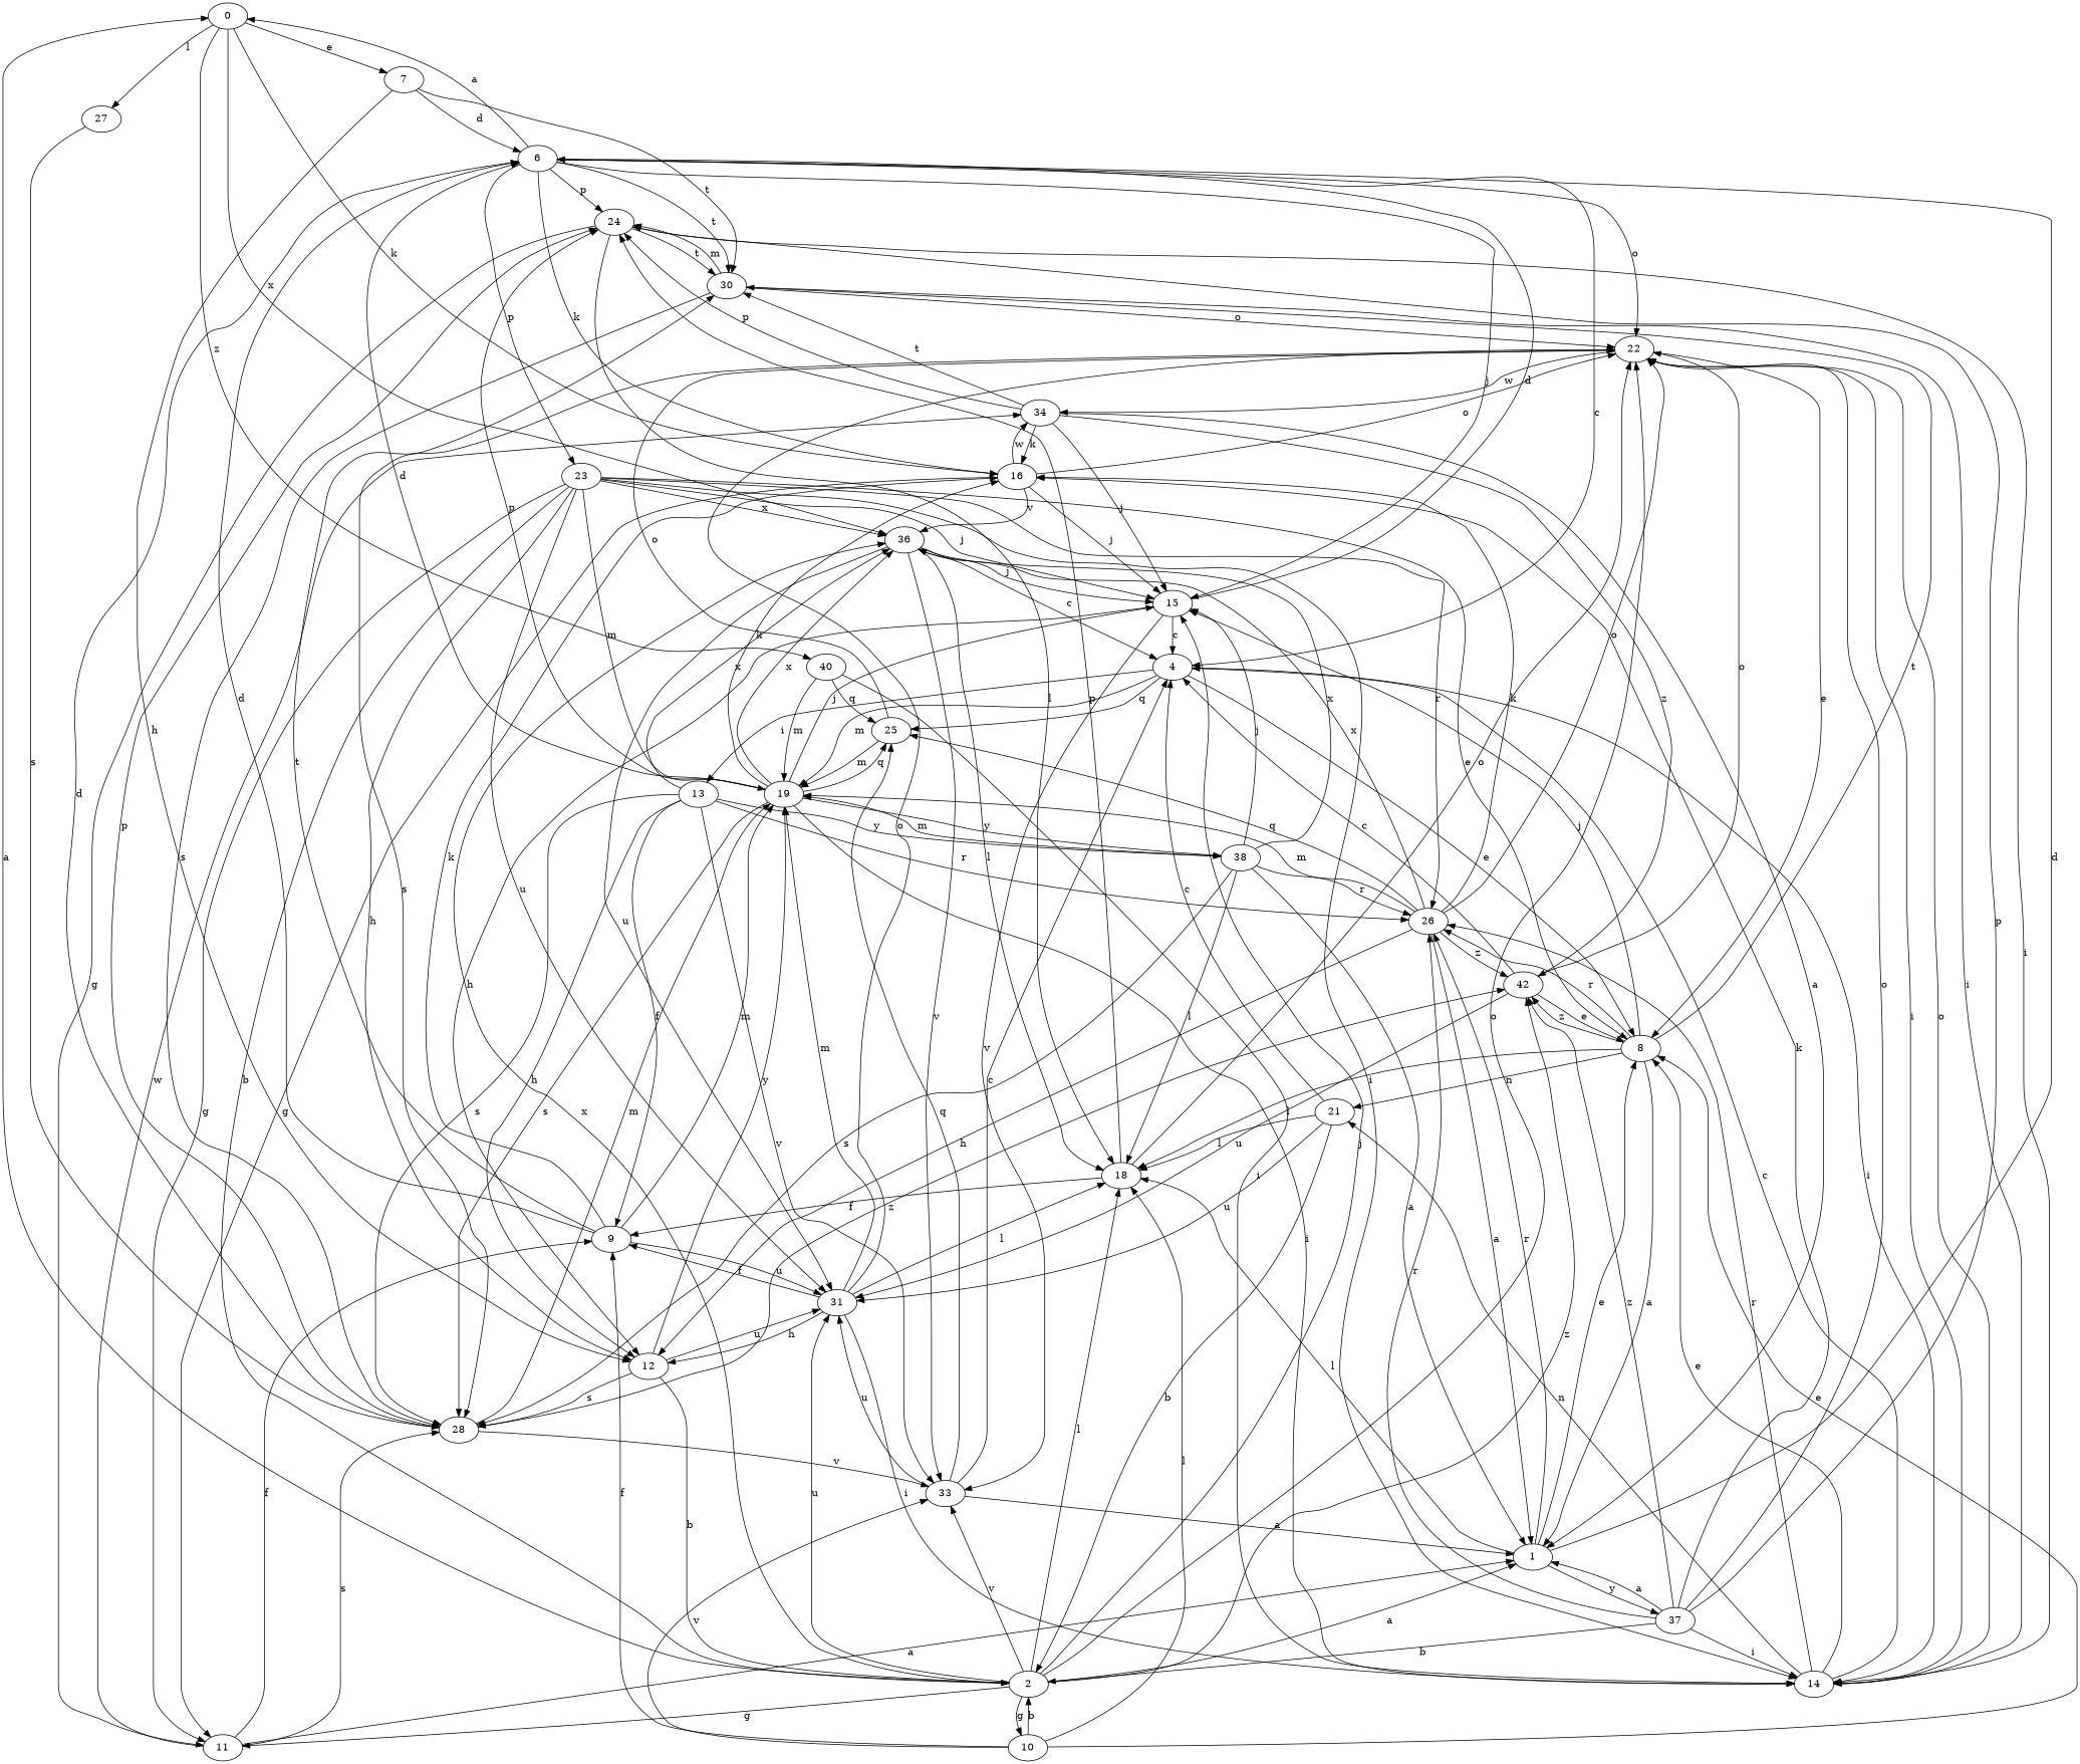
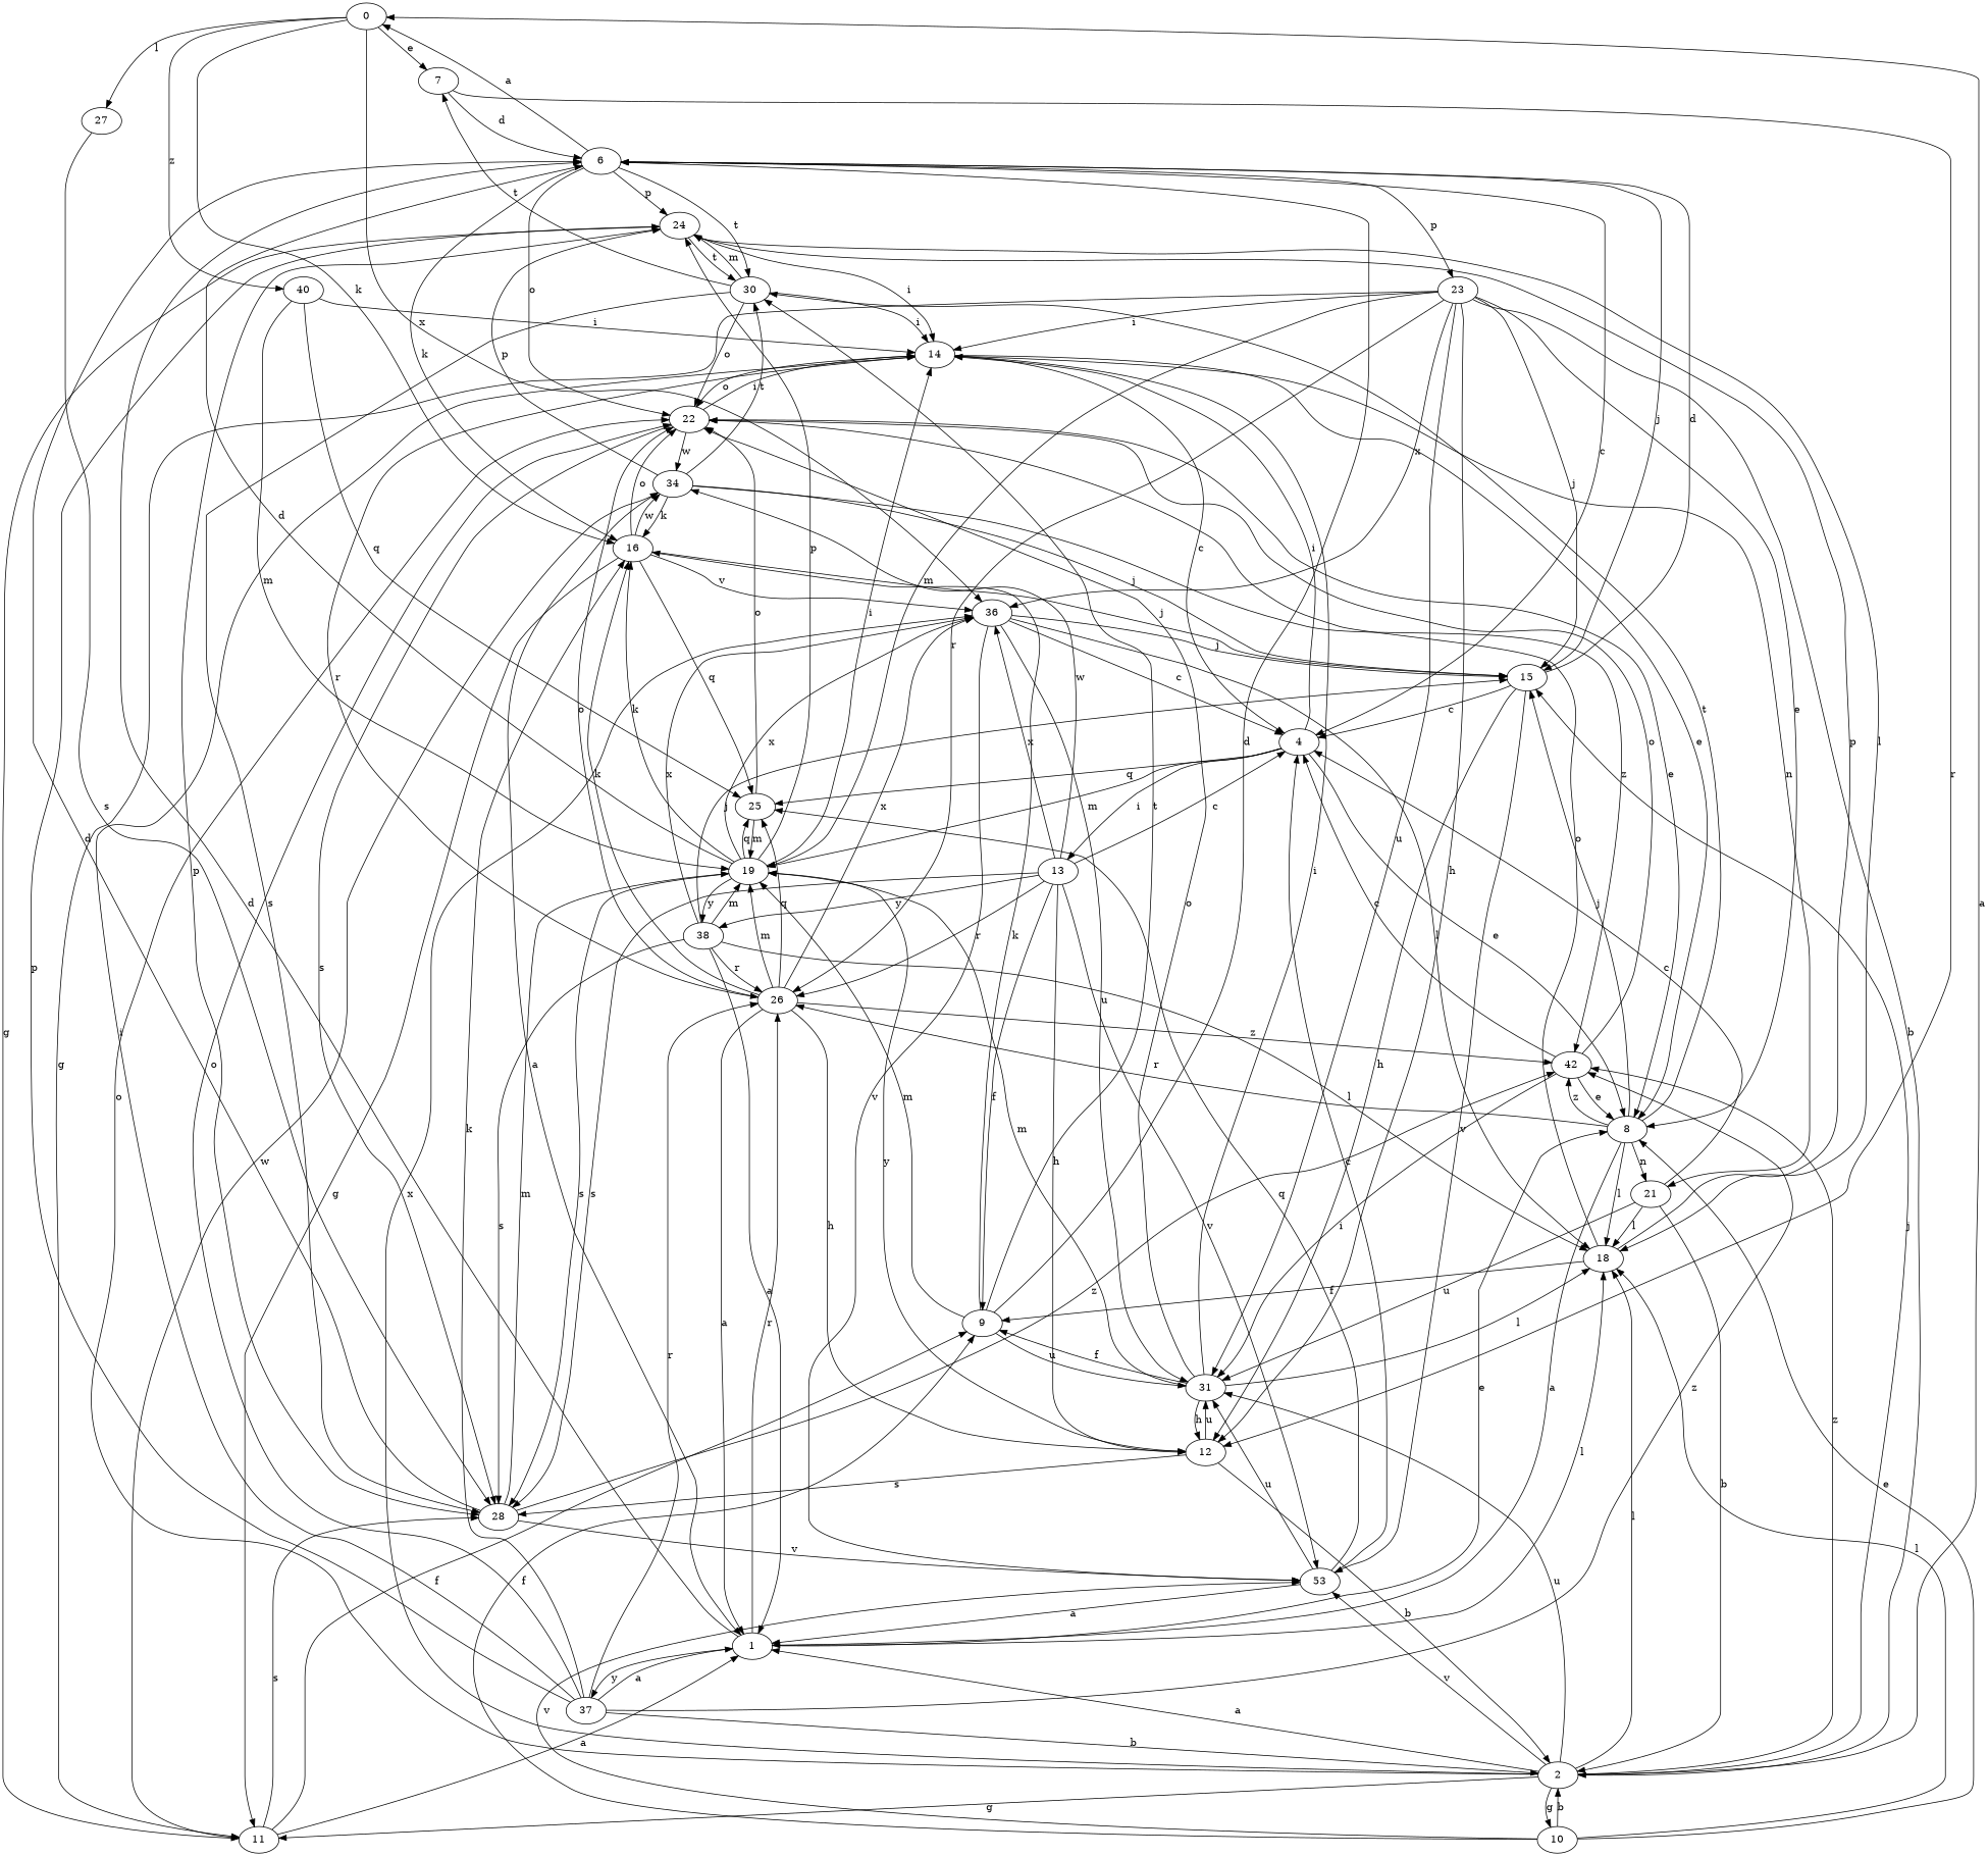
  strict digraph {
    0
    7
    16
    n4 [label=27]
    36
    40
    6
    30
    12
    11
    15
    22
    25
    34
    28
    18
    31
-   33
+   33 [label=53]
    4
    14
    19
    1
    8
    26
    37
    23
    24
    42
    21
    9
    2
    10
    13
    38
    0 -> 7 [label=e]
    0 -> 16 [label=k]
    0 -> n4 [label=l]
    0 -> 36 [label=x]
    0 -> 40 [label=z]
    7 -> 6 [label=d]
-   7 -> 30 [label=t]
-   7 -> 12 [label=h]
+   30 -> 7 [label=t]
+   7 -> 12 [label=r]
    16 -> 36 [label=v]
    16 -> 11 [label=g]
    16 -> 15 [label=j]
    16 -> 22 [label=o]
+   16 -> 25 [label=q]
    16 -> 34 [label=w]
    n4 -> 28 [label=s]
    36 -> 15 [label=j]
    36 -> 18 [label=l]
    36 -> 31 [label=u]
    36 -> 33 [label=v]
    36 -> 4 [label=c]
    40 -> 25 [label=q]
    40 -> 14 [label=i]
    40 -> 19 [label=m]
    6 -> 0 [label=a]
    6 -> 16 [label=k]
    6 -> 30 [label=t]
    6 -> 15 [label=j]
    6 -> 22 [label=o]
    6 -> 4 [label=c]
    6 -> 23 [label=p]
    6 -> 24 [label=p]
    30 -> 22 [label=o]
    30 -> 28 [label=s]
    30 -> 14 [label=i]
    30 -> 24 [label=m]
    12 -> 28 [label=s]
    12 -> 31 [label=u]
    12 -> 19 [label=y]
    12 -> 2 [label=b]
    11 -> 34 [label=w]
    11 -> 28 [label=s]
    11 -> 1 [label=a]
    11 -> 9 [label=f]
    15 -> 6 [label=d]
    15 -> 12 [label=h]
    15 -> 33 [label=v]
    15 -> 4 [label=c]
    22 -> 34 [label=w]
    22 -> 28 [label=s]
    22 -> 14 [label=i]
    22 -> 8 [label=e]
    25 -> 22 [label=o]
    25 -> 19 [label=m]
    34 -> 16 [label=k]
    34 -> 30 [label=t]
    34 -> 15 [label=j]
    34 -> 1 [label=a]
    34 -> 24 [label=p]
    34 -> 42 [label=z]
    28 -> 6 [label=d]
    28 -> 33 [label=v]
    28 -> 19 [label=m]
-   28 -> 24 [label=p]
+   24 -> 28 [label=p]
    28 -> 42 [label=z]
    18 -> 22 [label=o]
    18 -> 24 [label=p]
    18 -> 9 [label=f]
    31 -> 12 [label=h]
    31 -> 22 [label=o]
    31 -> 18 [label=l]
    31 -> 14 [label=i]
    31 -> 19 [label=m]
    31 -> 9 [label=f]
    33 -> 25 [label=q]
    33 -> 31 [label=u]
    33 -> 4 [label=c]
    33 -> 1 [label=a]
    4 -> 25 [label=q]
    4 -> 14 [label=i]
    4 -> 19 [label=m]
    4 -> 8 [label=e]
    4 -> 13 [label=i]
    14 -> 22 [label=o]
    14 -> 4 [label=c]
    14 -> 8 [label=e]
    14 -> 26 [label=r]
    14 -> 21 [label=n]
    19 -> 16 [label=k]
    19 -> 36 [label=x]
    19 -> 6 [label=d]
-   19 -> 15 [label=j]
    19 -> 25 [label=q]
    19 -> 28 [label=s]
    19 -> 14 [label=i]
    19 -> 24 [label=p]
    19 -> 38 [label=y]
    1 -> 6 [label=d]
    1 -> 18 [label=l]
    1 -> 8 [label=e]
    1 -> 26 [label=r]
    1 -> 37 [label=y]
    8 -> 30 [label=t]
    8 -> 15 [label=j]
    8 -> 18 [label=l]
    8 -> 1 [label=a]
    8 -> 26 [label=r]
    8 -> 42 [label=z]
    8 -> 21 [label=n]
    26 -> 16 [label=k]
    26 -> 36 [label=x]
    26 -> 12 [label=h]
    26 -> 22 [label=o]
    26 -> 25 [label=q]
    26 -> 19 [label=m]
    26 -> 1 [label=a]
    26 -> 42 [label=z]
    37 -> 16 [label=k]
    37 -> 22 [label=o]
    37 -> 14 [label=i]
    37 -> 1 [label=a]
    37 -> 26 [label=r]
    37 -> 24 [label=p]
    37 -> 42 [label=z]
    37 -> 2 [label=b]
    23 -> 36 [label=x]
    23 -> 12 [label=h]
    23 -> 11 [label=g]
    23 -> 15 [label=j]
    23 -> 31 [label=u]
    23 -> 14 [label=i]
    23 -> 19 [label=m]
    23 -> 8 [label=e]
    23 -> 26 [label=r]
    23 -> 2 [label=b]
    24 -> 30 [label=t]
    24 -> 11 [label=g]
    24 -> 18 [label=l]
    24 -> 14 [label=i]
    42 -> 22 [label=o]
-   42 -> 31 [label=u]
+   42 -> 31 [label=i]
    42 -> 4 [label=c]
    42 -> 8 [label=e]
    21 -> 18 [label=l]
    21 -> 31 [label=u]
    21 -> 4 [label=c]
    21 -> 2 [label=b]
    9 -> 16 [label=k]
    9 -> 6 [label=d]
    9 -> 30 [label=t]
    9 -> 31 [label=u]
    9 -> 19 [label=m]
    2 -> 0 [label=a]
    2 -> 36 [label=x]
    2 -> 11 [label=g]
    2 -> 15 [label=j]
    2 -> 22 [label=o]
    2 -> 18 [label=l]
    2 -> 31 [label=u]
    2 -> 33 [label=v]
    2 -> 1 [label=a]
    2 -> 42 [label=z]
    2 -> 10 [label=g]
    10 -> 18 [label=l]
    10 -> 33 [label=v]
    10 -> 8 [label=e]
    10 -> 9 [label=f]
    10 -> 2 [label=b]
    13 -> 36 [label=x]
    13 -> 12 [label=h]
+   13 -> 34 [label=w]
    13 -> 28 [label=s]
    13 -> 33 [label=v]
+   13 -> 4 [label=c]
    13 -> 26 [label=r]
    13 -> 9 [label=f]
    13 -> 38 [label=y]
    38 -> 36 [label=x]
    38 -> 15 [label=j]
    38 -> 28 [label=s]
    38 -> 18 [label=l]
    38 -> 19 [label=m]
    38 -> 1 [label=a]
    38 -> 26 [label=r]
  }
